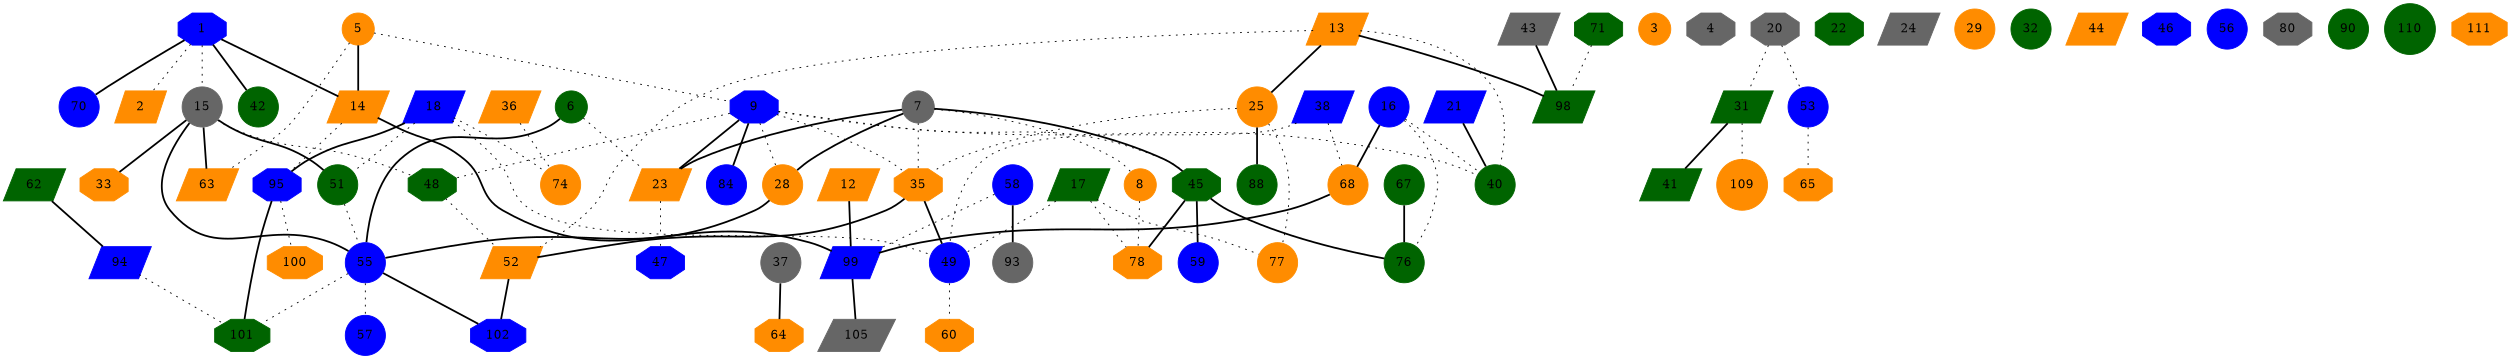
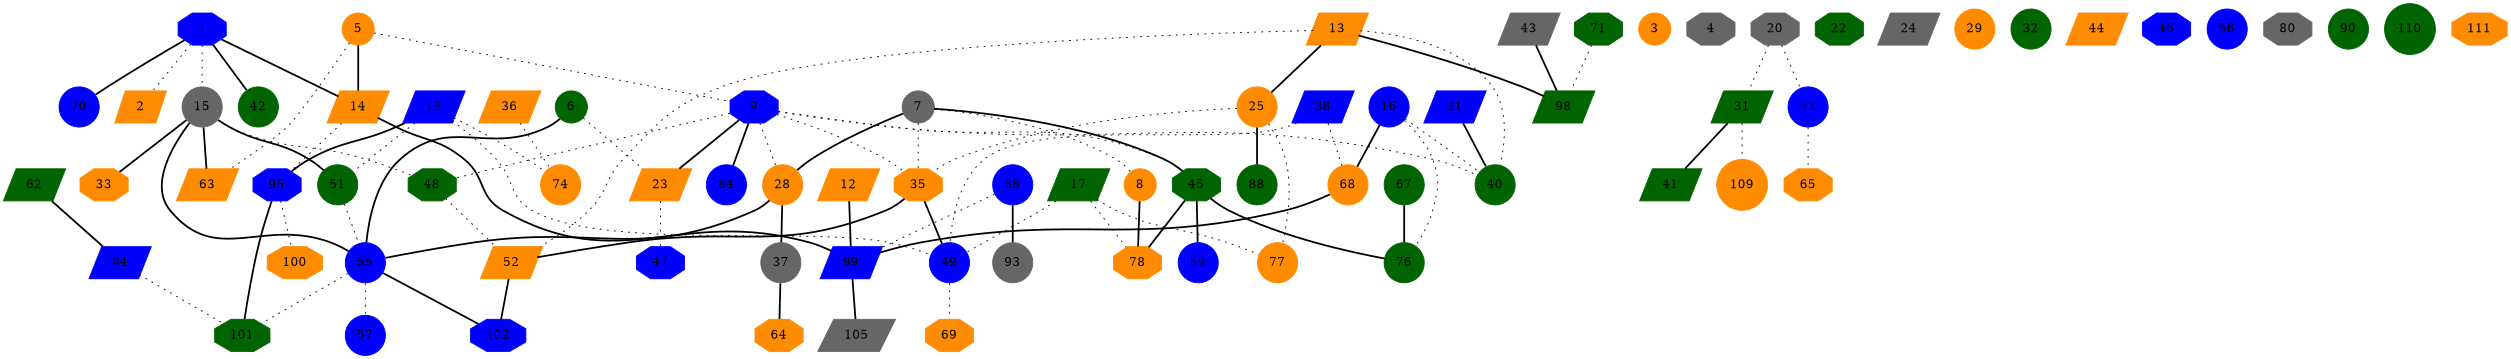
  graph {
    node [color=darkorange shape=circle style=filled]
    edge [style=dotted]
    1 [color=blue shape=octagon super="+75"]
    2 [shape=parallelogram super="+10"]
    14 [shape=parallelogram super="+83"]
    15 [color=gray40 super="+19"]
    42 [color=darkgreen]
    70 [color=blue]
    99 [color=blue shape=parallelogram super="+107"]
    95 [color=blue shape=octagon super="+106"]
    55 [color=blue super="+69"]
    48 [color=darkgreen shape=octagon]
    33 [shape=octagon super="+92"]
    51 [color=darkgreen super="+85"]
    63 [shape=parallelogram]
    3
    4 [color=gray40 shape=octagon]
    5 [super="+34"]
    9 [color=blue shape=octagon super="+50"]
    23 [shape=parallelogram super="+73"]
    28 [super="+30"]
    35 [shape=octagon super="+54"]
    45 [color=darkgreen shape=octagon super="+91"]
    40 [color=darkgreen super="+87"]
    84 [color=blue]
    47 [color=blue shape=octagon]
    6 [color=darkgreen]
    102 [color=blue shape=octagon]
    57 [color=blue]
    101 [color=darkgreen shape=octagon]
    7 [color=gray40 super="+11"]
    8 [super="+108"]
    78 [shape=octagon]
    37 [color=gray40 super="+103"]
    52 [shape=parallelogram super="+72"]
    49 [color=blue super="+112"]
    76 [color=darkgreen super="+82"]
    59 [color=blue]
    25 [super="+26"]
    77
    88 [color=darkgreen]
    105 [color=gray40 shape=parallelogram]
    12 [shape=parallelogram]
    13 [shape=parallelogram super="+66"]
    98 [color=darkgreen shape=parallelogram]
    100 [shape=octagon]
    16 [color=blue super="+113"]
    68 [super="+86"]
    17 [color=darkgreen shape=parallelogram super="+39"]
-   60 [shape=octagon]
+   60 [shape=octagon label=69]
    18 [color=blue shape=parallelogram super="+27"]
    74
    20 [color=gray40 shape=octagon super="+89"]
    31 [color=darkgreen shape=parallelogram super="+96"]
    53 [color=blue super="+81"]
    41 [color=darkgreen shape=parallelogram]
    109
    65 [shape=octagon]
    21 [color=blue shape=parallelogram]
    22 [color=darkgreen shape=octagon]
    24 [color=gray40 shape=parallelogram]
    64 [shape=octagon]
    29
    32 [color=darkgreen]
    36 [shape=parallelogram]
    38 [color=blue shape=parallelogram]
    43 [color=gray40 shape=parallelogram super="+61"]
    44 [shape=parallelogram super="+79"]
    46 [color=blue shape=octagon]
    56 [color=blue]
    58 [color=blue]
    93 [color=gray40]
    94 [color=blue shape=parallelogram super="+104"]
    62 [color=darkgreen shape=parallelogram]
    67 [color=darkgreen]
    71 [color=darkgreen shape=octagon super="+97"]
    80 [color=gray40 shape=octagon]
    90 [color=darkgreen]
    110 [color=darkgreen]
    111 [shape=octagon]
    1 -- 2
    1 -- 14 [style=bold]
    1 -- 15
    1 -- 42 [style=bold]
    1 -- 70 [style=bold]
    14 -- 99 [style=bold weight=2]
    14 -- 95
    15 -- 55 [style=bold]
    15 -- 48
    15 -- 33 [style=bold]
    15 -- 51 [style=bold]
    15 -- 63 [style=bold]
    99 -- 105 [style=bold]
    95 -- 101 [style=bold]
    95 -- 100
    55 -- 102 [style=bold]
    55 -- 57
    55 -- 101
    48 -- 52
    51 -- 55
    5 -- 14 [style=bold]
    5 -- 63
    5 -- 9
    9 -- 48
    9 -- 23 [style=bold]
    9 -- 28
    9 -- 35
    9 -- 45
    9 -- 40
    9 -- 84 [style=bold]
    23 -- 47
    28 -- 55 [style=bold]
+   28 -- 37 [style=bold]
    35 -- 52 [style=bold]
    35 -- 49 [style=bold]
    45 -- 78 [style=bold]
    45 -- 76 [style=bold]
    45 -- 59 [style=bold]
    6 -- 55 [style=bold]
    6 -- 23
-   7 -- 23 [style=bold]
    7 -- 28 [style=bold]
    7 -- 35
    7 -- 45 [style=bold]
    7 -- 8
-   8 -- 78
+   8 -- 78 [style=bold]
    37 -- 64 [style=bold]
    52 -- 102 [style=bold]
    49 -- 60
    25 -- 35
    25 -- 77
    25 -- 88 [style=bold]
    12 -- 99 [style=bold]
    13 -- 40
    13 -- 52
    13 -- 25 [style=bold]
    13 -- 98 [style=bold]
    16 -- 40
    16 -- 76
    16 -- 68 [style=bold]
    68 -- 99 [style=bold]
    17 -- 78
    17 -- 49
    17 -- 77
    18 -- 95 [style=bold]
    18 -- 51
    18 -- 49
    18 -- 74
    20 -- 31
    20 -- 53
    31 -- 41 [style=bold]
    31 -- 109
    53 -- 65
    21 -- 40 [style=bold]
    36 -- 74
    38 -- 49
    38 -- 68
    43 -- 98 [style=bold]
    58 -- 99
    58 -- 93 [style=bold]
    94 -- 101
    62 -- 94 [style=bold]
    67 -- 76 [style=bold]
    71 -- 98
  }
